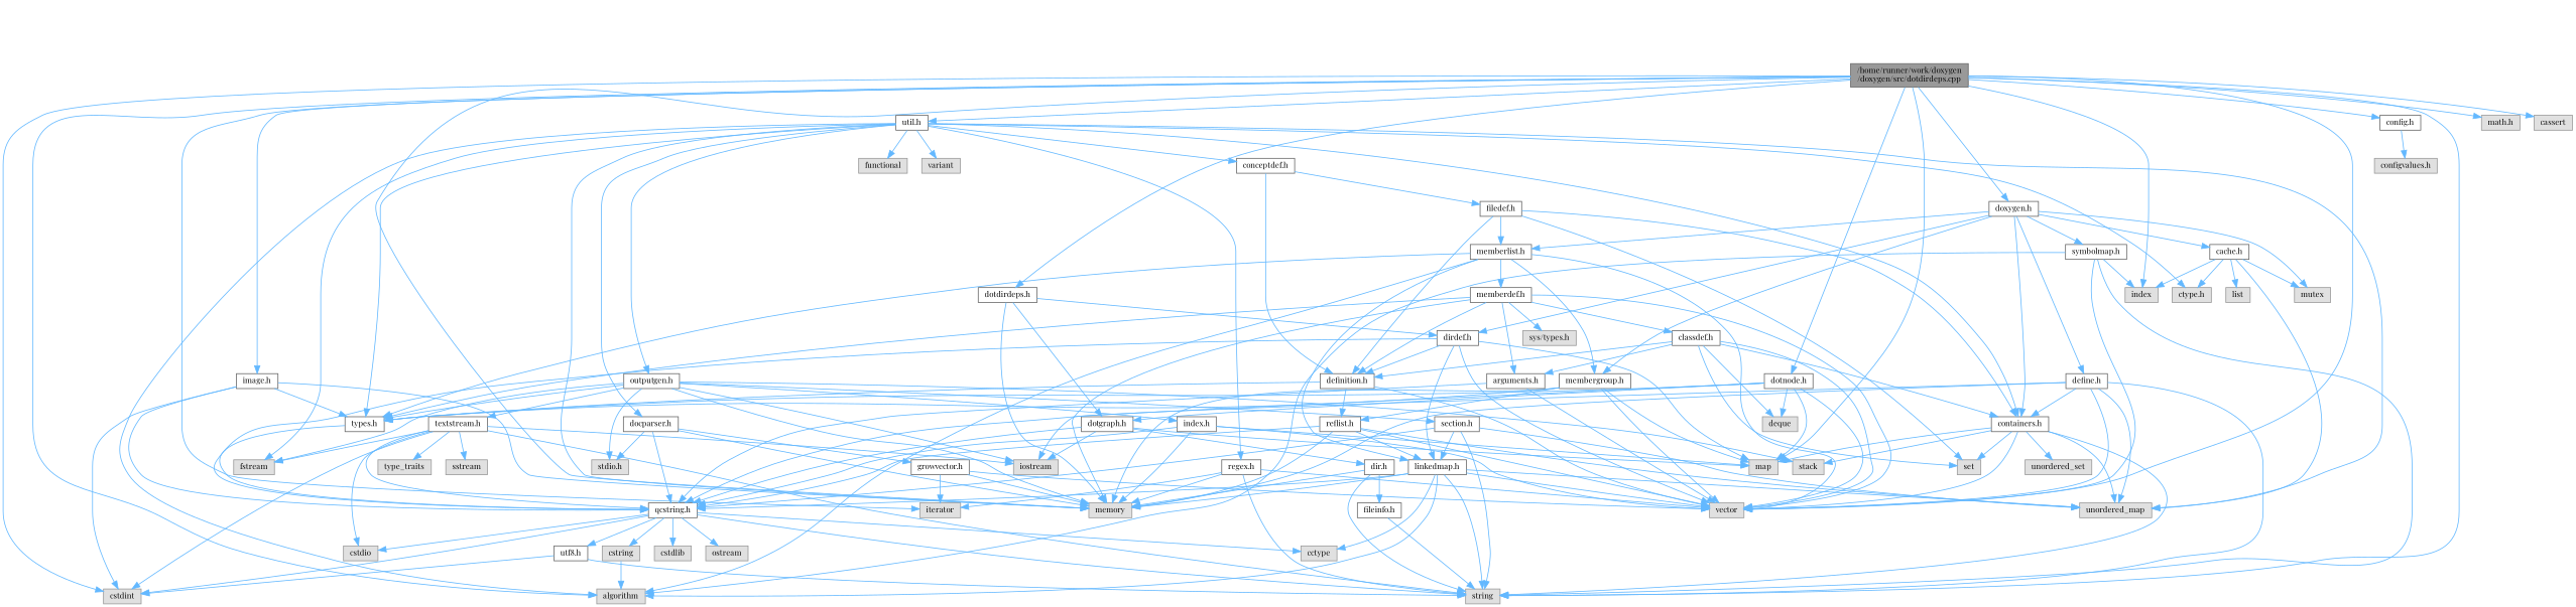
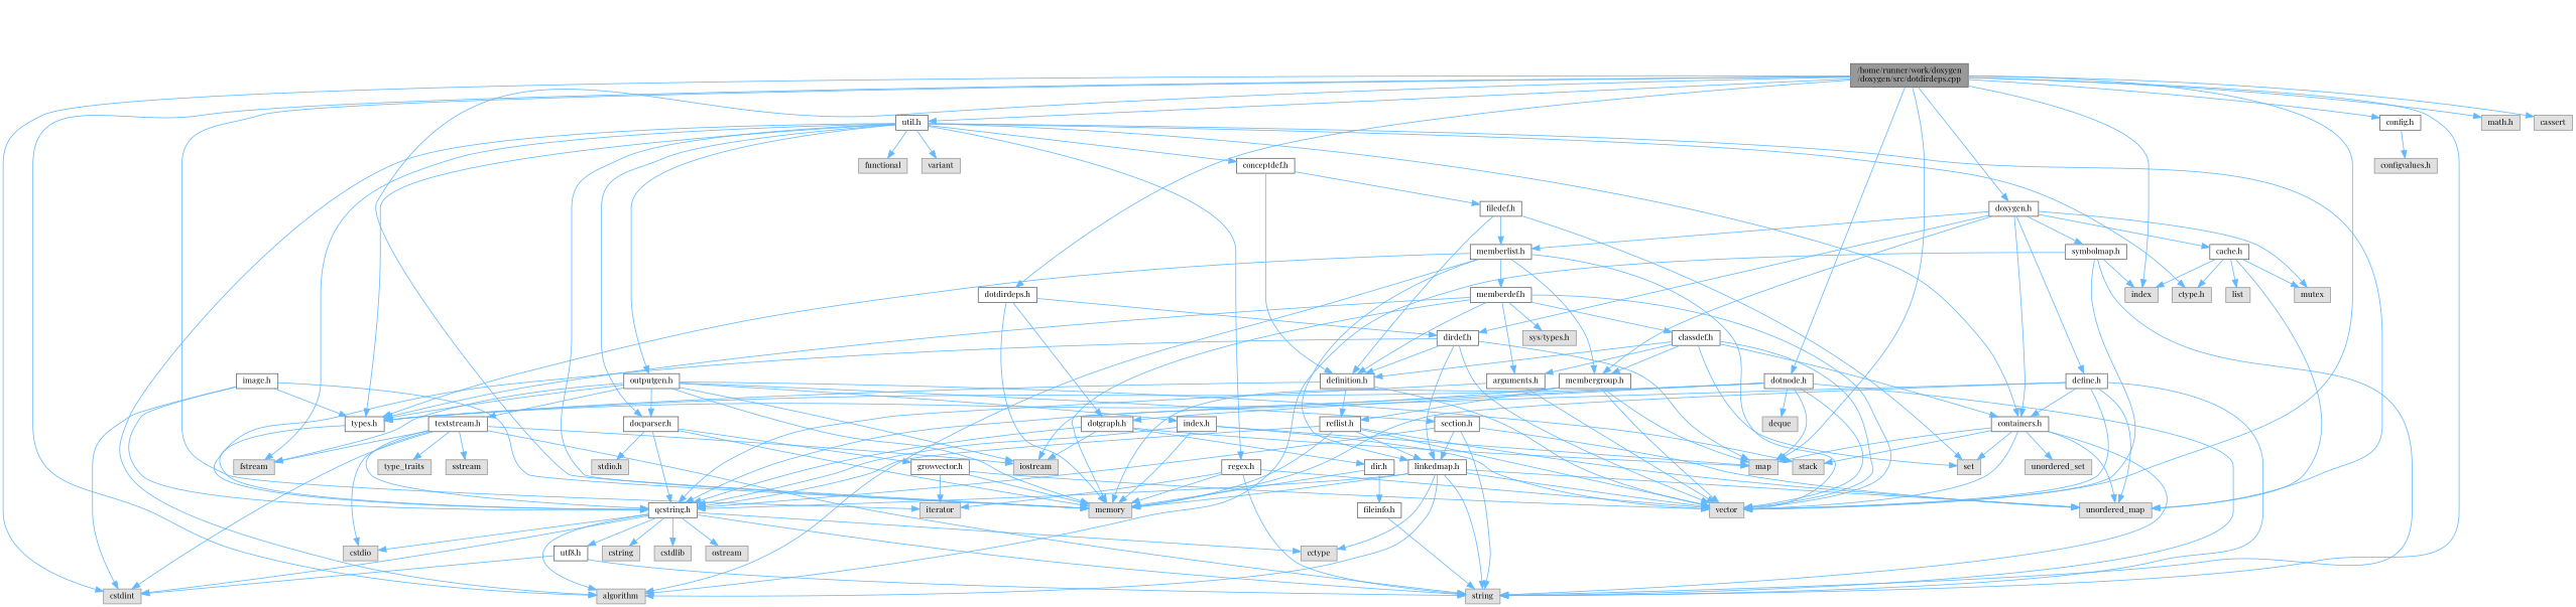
  digraph {
    fontname="Playfair Display"
    node [color=grey40 fillcolor=white fontname="Playfair Display" fontsize=10 shape=box style=filled]
    edge [color=steelblue1 fontname="Playfair Display" fontsize=10 labelfontname=Helvetica labelfontsize=10 style=solid]
    n1 [color=gray40 fillcolor=grey60 fontcolor=black height=0.2 label="/home/runner/work/doxygen\l/doxygen/src/dotdirdeps.cpp" width=0.4]
    n2 [height=0.2 label="dotdirdeps.h" width=0.4]
    n3 [color=grey60 fillcolor="#E0E0E0" height=0.2 label=memory width=0.4]
    n4 [color=grey60 fillcolor="#E0E0E0" height=0.2 label=map width=0.4]
    n5 [color=grey60 fillcolor="#E0E0E0" height=0.2 label=string width=0.4]
    n6 [color=grey60 fillcolor="#E0E0E0" height=0.2 label=algorithm width=0.4]
    n7 [color=grey60 fillcolor="#E0E0E0" height=0.2 label=cstdint width=0.4]
    n8 [color=grey60 fillcolor="#E0E0E0" height=0.2 label=vector width=0.4]
    n9 [height=0.2 label="util.h" width=0.4]
    n10 [color=grey60 fillcolor="#E0E0E0" height=0.2 label=iterator width=0.4]
    n11 [height=0.2 label="doxygen.h" width=0.4]
    n12 [color=grey60 fillcolor="#E0E0E0" height=0.2 label=index width=0.4]
    n13 [height=0.2 label="config.h" width=0.4]
    n14 [height=0.2 label="image.h" width=0.4]
    n15 [height=0.2 label="dotnode.h" width=0.4]
    n16 [color=grey60 fillcolor="#E0E0E0" height=0.2 label="math.h" width=0.4]
    n17 [color=grey60 fillcolor="#E0E0E0" height=0.2 label=cassert width=0.4]
    n18 [height=0.2 label="dotgraph.h" width=0.4]
    n19 [height=0.2 label="dirdef.h" width=0.4]
    n20 [color=grey60 fillcolor="#E0E0E0" height=0.2 label=unordered_map width=0.4]
    n21 [height=0.2 label="types.h" width=0.4]
    n22 [color=grey60 fillcolor="#E0E0E0" height=0.2 label=functional width=0.4]
    n23 [color=grey60 fillcolor="#E0E0E0" height=0.2 label=fstream width=0.4]
    n24 [color=grey60 fillcolor="#E0E0E0" height=0.2 label=variant width=0.4]
    n25 [color=grey60 fillcolor="#E0E0E0" height=0.2 label="ctype.h" width=0.4]
    n26 [height=0.2 label="docparser.h" width=0.4]
    n27 [height=0.2 label="containers.h" width=0.4]
    n28 [height=0.2 label="outputgen.h" width=0.4]
    n29 [height=0.2 label="regex.h" width=0.4]
    n30 [height=0.2 label="conceptdef.h" width=0.4]
    n31 [height=0.2 label="memberlist.h" width=0.4]
    n32 [height=0.2 label="membergroup.h" width=0.4]
    n33 [color=grey60 fillcolor="#E0E0E0" height=0.2 label=mutex width=0.4]
    n34 [height=0.2 label="define.h" width=0.4]
    n35 [height=0.2 label="cache.h" width=0.4]
    n36 [height=0.2 label="symbolmap.h" width=0.4]
    n37 [color=grey60 fillcolor="#E0E0E0" height=0.2 label="configvalues.h" width=0.4]
    n38 [height=0.2 label="qcstring.h" width=0.4]
    n39 [color=grey60 fillcolor="#E0E0E0" height=0.2 label=iostream width=0.4]
    n40 [color=grey60 fillcolor="#E0E0E0" height=0.2 label=deque width=0.4]
    n41 [height=0.2 label="dir.h" width=0.4]
    n42 [height=0.2 label="linkedmap.h" width=0.4]
    n43 [height=0.2 label="definition.h" width=0.4]
    n44 [color=grey60 fillcolor="#E0E0E0" height=0.2 label=cctype width=0.4]
    n45 [color=grey60 fillcolor="#E0E0E0" height=0.2 label=cstring width=0.4]
    n46 [color=grey60 fillcolor="#E0E0E0" height=0.2 label=cstdio width=0.4]
    n47 [color=grey60 fillcolor="#E0E0E0" height=0.2 label=cstdlib width=0.4]
    n48 [color=grey60 fillcolor="#E0E0E0" height=0.2 label=ostream width=0.4]
    n49 [height=0.2 label="utf8.h" width=0.4]
    n50 [height=0.2 label="fileinfo.h" width=0.4]
    n51 [height=0.2 label="reflist.h" width=0.4]
    n52 [color=grey60 fillcolor="#E0E0E0" height=0.2 label="stdio.h" width=0.4]
    n53 [height=0.2 label="growvector.h" width=0.4]
    n54 [color=grey60 fillcolor="#E0E0E0" height=0.2 label=set width=0.4]
    n55 [color=grey60 fillcolor="#E0E0E0" height=0.2 label=unordered_set width=0.4]
    n56 [color=grey60 fillcolor="#E0E0E0" height=0.2 label=stack width=0.4]
    n57 [height=0.2 label="index.h" width=0.4]
    n58 [height=0.2 label="section.h" width=0.4]
    n59 [height=0.2 label="textstream.h" width=0.4]
    n60 [height=0.2 label="filedef.h" width=0.4]
    n61 [color=grey60 fillcolor="#E0E0E0" height=0.2 label=sstream width=0.4]
    n62 [color=grey60 fillcolor="#E0E0E0" height=0.2 label=type_traits width=0.4]
    n63 [height=0.2 label="memberdef.h" width=0.4]
    n64 [color=grey60 fillcolor="#E0E0E0" height=0.2 label="sys/types.h" width=0.4]
    n65 [height=0.2 label="arguments.h" width=0.4]
    n66 [height=0.2 label="classdef.h" width=0.4]
    n67 [color=grey60 fillcolor="#E0E0E0" height=0.2 label=list width=0.4]
    n1 -> n2
    n1 -> n3
    n1 -> n4
    n1 -> n5
    n1 -> n6
    n1 -> n7
    n1 -> n8
    n1 -> n9
    n1 -> n10
    n1 -> n11
    n1 -> n12
    n1 -> n13
-   n1 -> n14
    n1 -> n15
    n1 -> n16
    n1 -> n17
    n2 -> n3
    n2 -> n18
    n2 -> n19
    n9 -> n3
    n9 -> n6
    n9 -> n20
    n9 -> n21
    n9 -> n22
    n9 -> n23
    n9 -> n24
    n9 -> n25
    n9 -> n26
    n9 -> n27
    n9 -> n28
    n9 -> n29
    n9 -> n30
    n11 -> n19
    n11 -> n27
    n11 -> n31
    n11 -> n32
    n11 -> n33
    n11 -> n34
    n11 -> n35
    n11 -> n36
    n13 -> n37
    n14 -> n3
    n14 -> n7
    n14 -> n21
    n14 -> n38
    n15 -> n4
    n15 -> n8
    n15 -> n18
    n15 -> n21
    n15 -> n39
    n15 -> n40
    n18 -> n4
    n18 -> n38
    n18 -> n39
    n18 -> n41
    n19 -> n4
    n19 -> n8
    n19 -> n38
    n19 -> n42
    n19 -> n43
    n21 -> n38
    n26 -> n3
    n26 -> n38
    n26 -> n52
    n26 -> n53
    n27 -> n4
    n27 -> n5
    n27 -> n8
    n27 -> n20
    n27 -> n54
    n27 -> n55
    n27 -> n56
    n28 -> n3
    n28 -> n21
    n28 -> n23
-   n28 -> n52
+   n28 -> n26
    n28 -> n39
    n28 -> n56
    n28 -> n57
    n28 -> n58
    n28 -> n59
    n29 -> n3
    n29 -> n5
    n29 -> n8
    n29 -> n10
    n30 -> n43
    n30 -> n60
    n31 -> n6
    n31 -> n8
    n31 -> n21
    n31 -> n32
    n31 -> n42
    n31 -> n63
    n32 -> n3
    n32 -> n4
    n32 -> n8
    n32 -> n21
    n32 -> n51
    n34 -> n3
    n34 -> n5
    n34 -> n8
    n34 -> n20
    n34 -> n27
    n34 -> n38
    n35 -> n12
    n35 -> n20
    n35 -> n25
    n35 -> n33
    n35 -> n67
    n36 -> n5
    n36 -> n6
    n36 -> n8
    n36 -> n12
    n38 -> n5
-   n45 -> n6
+   n38 -> n6
    n38 -> n7
    n38 -> n44
    n38 -> n45
    n38 -> n46
    n38 -> n47
    n38 -> n48
    n38 -> n49
    n41 -> n3
-   n41 -> n5
+   n15 -> n5
    n41 -> n50
    n42 -> n3
    n42 -> n5
    n42 -> n6
    n42 -> n8
    n42 -> n20
    n42 -> n38
    n42 -> n44
    n43 -> n8
    n43 -> n21
    n43 -> n51
    n49 -> n5
    n49 -> n7
    n50 -> n5
    n51 -> n3
    n51 -> n8
    n51 -> n20
    n51 -> n38
    n51 -> n42
    n53 -> n3
    n53 -> n8
    n53 -> n10
    n57 -> n3
    n57 -> n4
    n57 -> n8
    n57 -> n38
    n58 -> n5
    n58 -> n20
    n58 -> n38
    n58 -> n42
    n59 -> n5
    n59 -> n7
    n59 -> n23
    n59 -> n38
    n59 -> n39
    n59 -> n46
    n59 -> n61
    n59 -> n62
-   n60 -> n27
    n60 -> n31
    n60 -> n43
    n60 -> n54
    n63 -> n3
    n63 -> n8
    n63 -> n21
    n63 -> n43
    n63 -> n64
    n63 -> n65
    n63 -> n66
    n65 -> n8
    n65 -> n38
    n66 -> n8
    n66 -> n27
-   n66 -> n40
+   n66 -> n32
    n66 -> n43
    n66 -> n54
    n66 -> n65
  }
